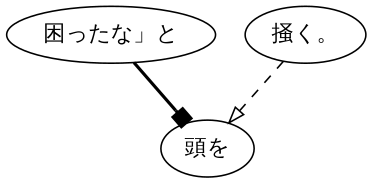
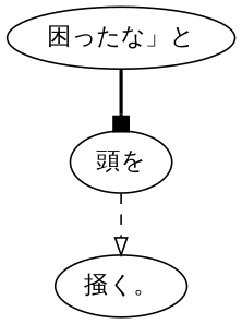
  digraph {
    fontname="Comic Neue"
    node [fontname="Comic Neue"]
    edge [fontname="Comic Neue"]
    n1 [label="困ったな」と"]
    n2 [label="頭を"]
    n3 [label="掻く。"]
    n1 -> n2 [arrowhead=box style=bold]
-   n3 -> n2 [arrowhead=onormal style=dashed]
+   n2 -> n3 [arrowhead=onormal style=dashed]
  }
